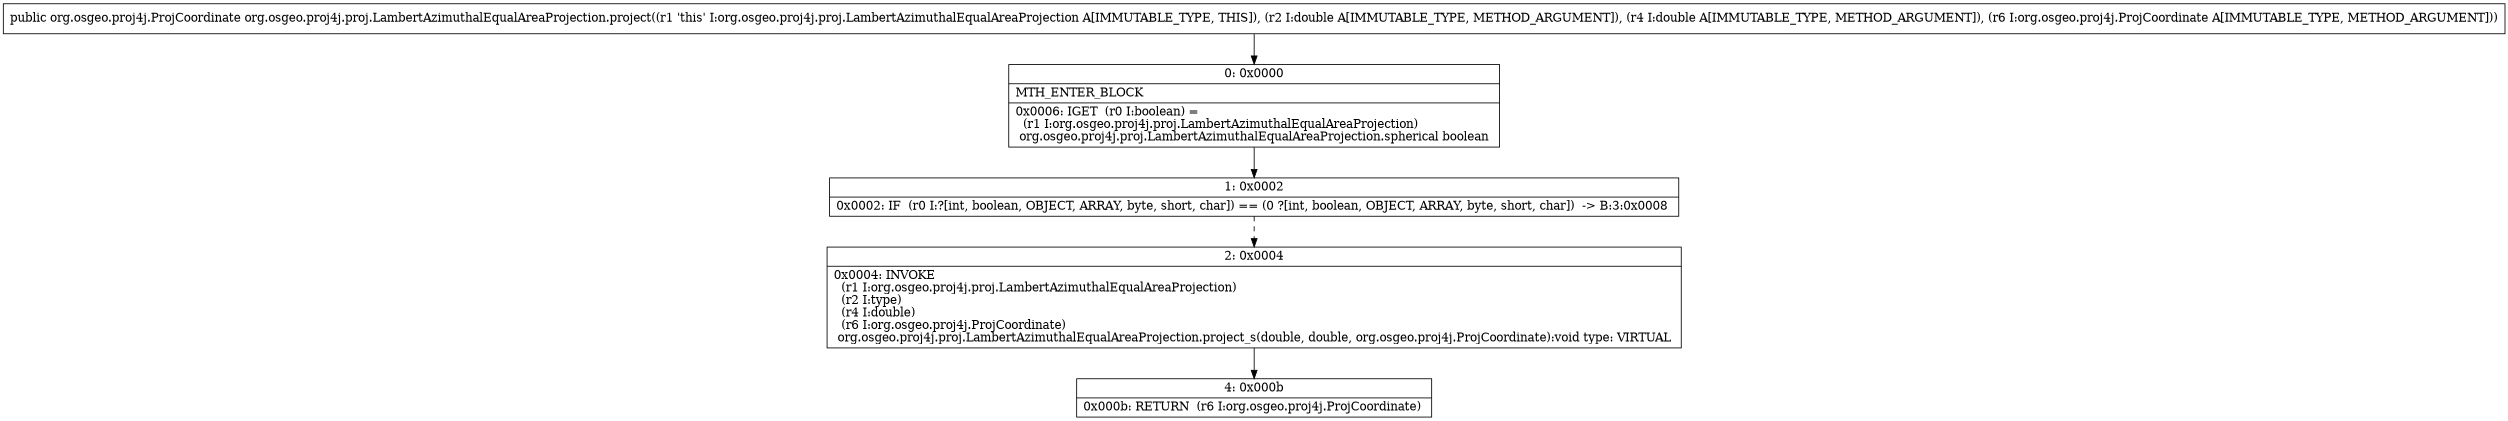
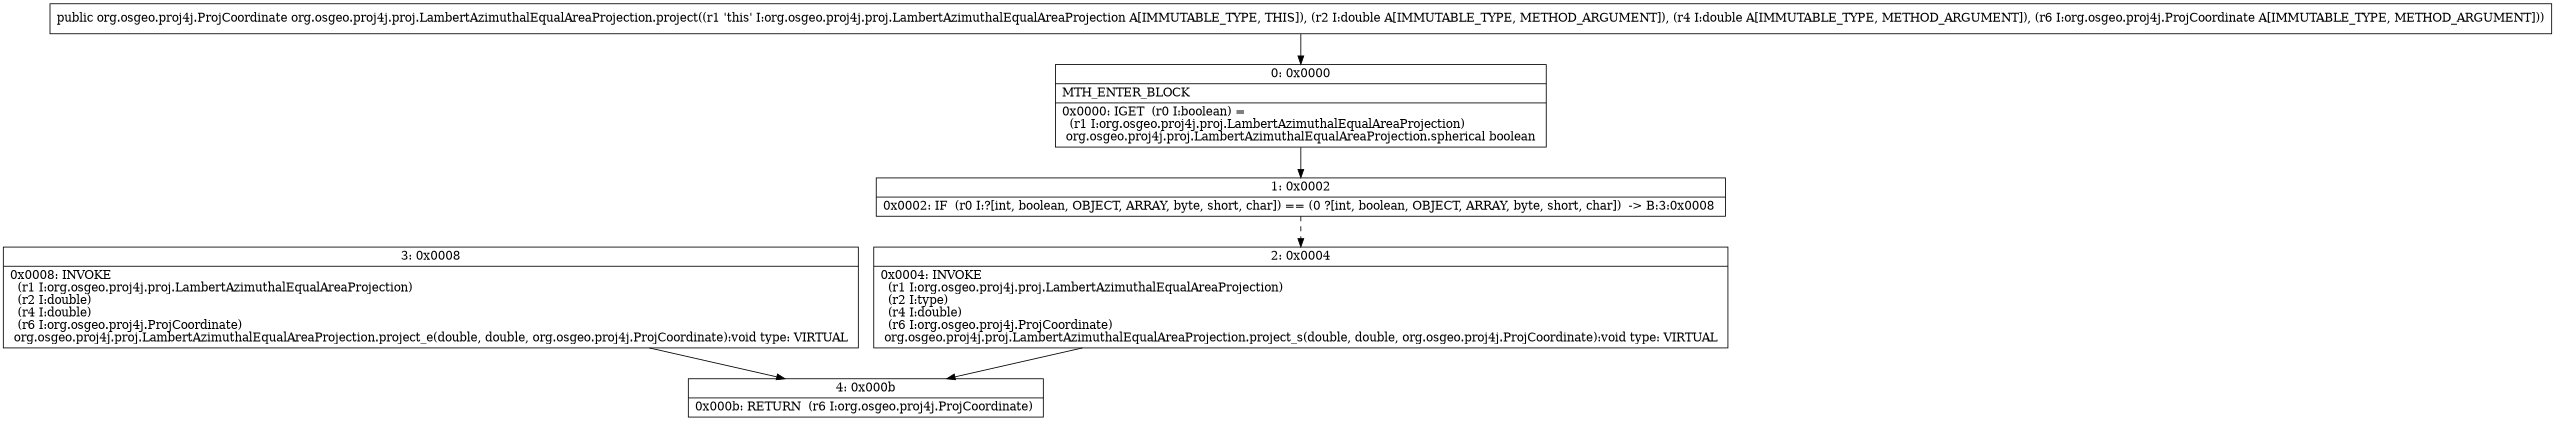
  digraph {
    node [shape=record]
-   n1 [label="{0\:\ 0x0000|MTH_ENTER_BLOCK\l|0x0006: IGET  (r0 I:boolean) = \l  (r1 I:org.osgeo.proj4j.proj.LambertAzimuthalEqualAreaProjection)\l org.osgeo.proj4j.proj.LambertAzimuthalEqualAreaProjection.spherical boolean \l}"]
+   n1 [label="{0\:\ 0x0000|MTH_ENTER_BLOCK\l|0x0000: IGET  (r0 I:boolean) = \l  (r1 I:org.osgeo.proj4j.proj.LambertAzimuthalEqualAreaProjection)\l org.osgeo.proj4j.proj.LambertAzimuthalEqualAreaProjection.spherical boolean \l}"]
    n2 [label="{1\:\ 0x0002|0x0002: IF  (r0 I:?[int, boolean, OBJECT, ARRAY, byte, short, char]) == (0 ?[int, boolean, OBJECT, ARRAY, byte, short, char])  \-\> B:3:0x0008 \l}"]
    n3 [label="{2\:\ 0x0004|0x0004: INVOKE  \l  (r1 I:org.osgeo.proj4j.proj.LambertAzimuthalEqualAreaProjection)\l  (r2 I:type)\l  (r4 I:double)\l  (r6 I:org.osgeo.proj4j.ProjCoordinate)\l org.osgeo.proj4j.proj.LambertAzimuthalEqualAreaProjection.project_s(double, double, org.osgeo.proj4j.ProjCoordinate):void type: VIRTUAL \l}"]
    n4 [label="{4\:\ 0x000b|0x000b: RETURN  (r6 I:org.osgeo.proj4j.ProjCoordinate) \l}"]
+   n5 [label="{3\:\ 0x0008|0x0008: INVOKE  \l  (r1 I:org.osgeo.proj4j.proj.LambertAzimuthalEqualAreaProjection)\l  (r2 I:double)\l  (r4 I:double)\l  (r6 I:org.osgeo.proj4j.ProjCoordinate)\l org.osgeo.proj4j.proj.LambertAzimuthalEqualAreaProjection.project_e(double, double, org.osgeo.proj4j.ProjCoordinate):void type: VIRTUAL \l}"]
    n6 [label="{public org.osgeo.proj4j.ProjCoordinate org.osgeo.proj4j.proj.LambertAzimuthalEqualAreaProjection.project((r1 'this' I:org.osgeo.proj4j.proj.LambertAzimuthalEqualAreaProjection A[IMMUTABLE_TYPE, THIS]), (r2 I:double A[IMMUTABLE_TYPE, METHOD_ARGUMENT]), (r4 I:double A[IMMUTABLE_TYPE, METHOD_ARGUMENT]), (r6 I:org.osgeo.proj4j.ProjCoordinate A[IMMUTABLE_TYPE, METHOD_ARGUMENT])) }"]
    n1 -> n2
    n2 -> n3 [style=dashed]
    n3 -> n4
+   n5 -> n4
    n6 -> n1
  }
